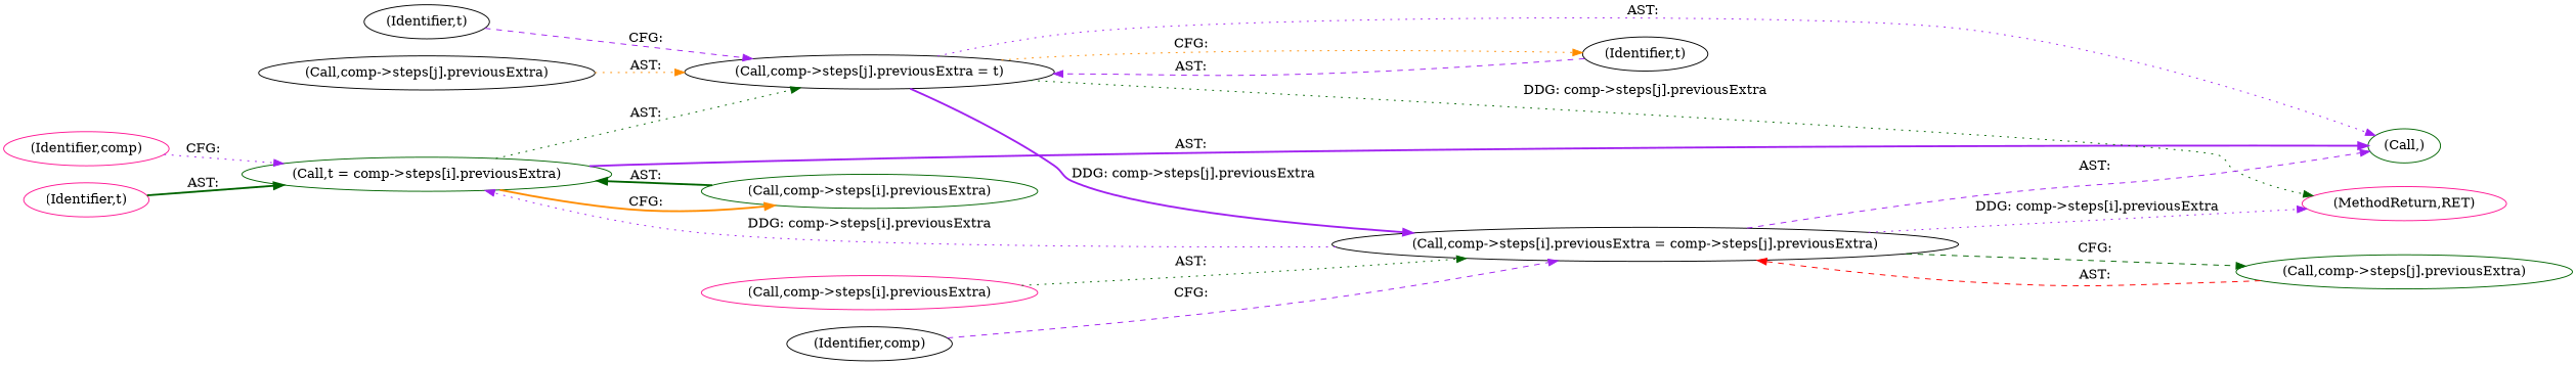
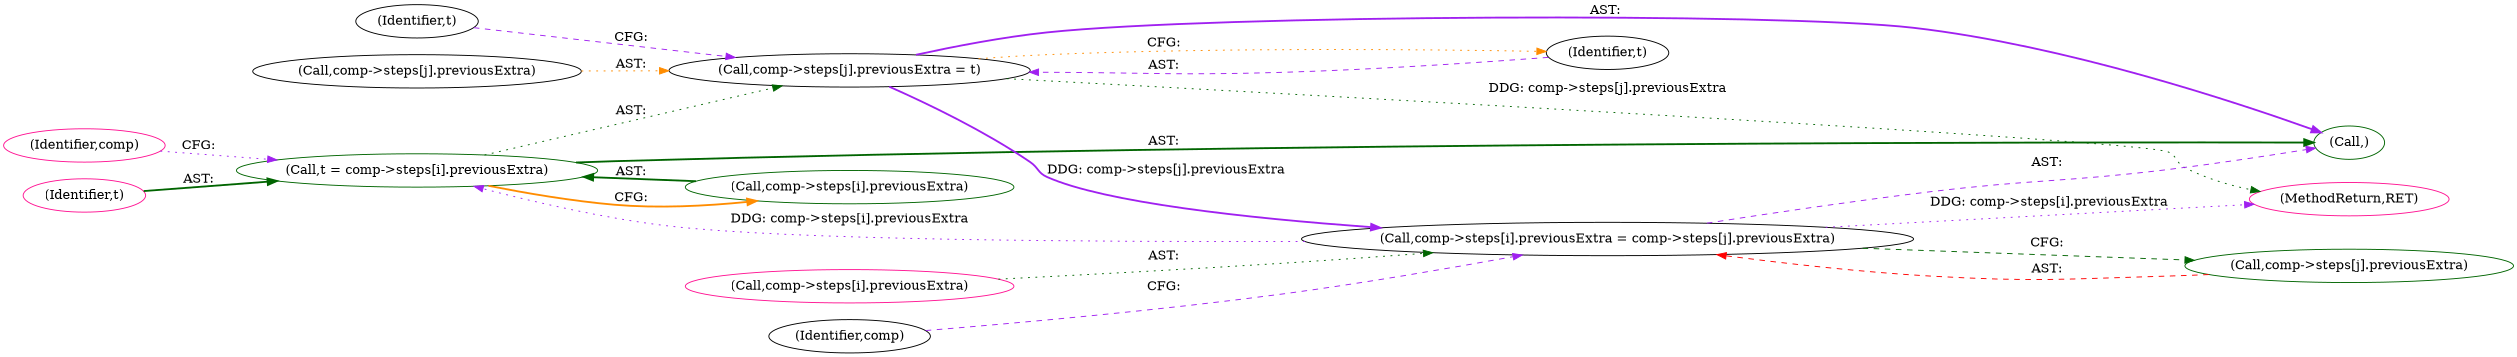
  digraph {
    rankdir=LR
    node [color=black]
    edge [color=purple style=dotted]
    n1 [color=darkgreen label="(Call,t = comp->steps[i].previousExtra)"]
    n2 [label="(Call,comp->steps[j].previousExtra = t)"]
    n3 [color=darkgreen label="(Call,)"]
    n4 [color=darkgreen label="(Call,comp->steps[i].previousExtra)"]
    n5 [label="(Call,comp->steps[i].previousExtra = comp->steps[j].previousExtra)"]
    n6 [color=deeppink label="(MethodReturn,RET)"]
    n7 [label="(Identifier,t)"]
    n8 [color=darkgreen label="(Call,comp->steps[j].previousExtra)"]
    n9 [color=deeppink label="(Identifier,comp)"]
    n10 [color=deeppink label="(Call,comp->steps[i].previousExtra)"]
    n11 [label="(Identifier,t)"]
    n12 [label="(Call,comp->steps[j].previousExtra)"]
    n13 [label="(Identifier,comp)"]
    n14 [color=deeppink label="(Identifier,t)"]
    n1 -> n2 [color=darkgreen label="AST: "]
-   n1 -> n3 [label="AST: " style=bold]
+   n1 -> n3 [color=darkgreen label="AST: " style=bold]
    n1 -> n4 [color=darkorange label="CFG: " style=bold]
-   n2 -> n3 [label="AST: "]
+   n2 -> n3 [label="AST: " style=bold]
    n2 -> n5 [label="DDG: comp->steps[j].previousExtra" style=bold]
    n2 -> n6 [color=darkgreen label="DDG: comp->steps[j].previousExtra"]
    n2 -> n7 [color=darkorange label="CFG: "]
    n4 -> n1 [color=darkgreen label="AST: " style=bold]
    n5 -> n1 [label="DDG: comp->steps[i].previousExtra"]
    n5 -> n3 [label="AST: " style=dashed]
    n5 -> n6 [label="DDG: comp->steps[i].previousExtra"]
    n5 -> n8 [color=darkgreen label="CFG: " style=dashed]
    n7 -> n2 [label="AST: " style=dashed]
    n8 -> n5 [color=red label="AST: " style=dashed]
    n9 -> n1 [label="CFG: "]
    n10 -> n5 [color=darkgreen label="AST: "]
    n11 -> n2 [label="CFG: " style=dashed]
    n12 -> n2 [color=darkorange label="AST: "]
    n13 -> n5 [label="CFG: " style=dashed]
    n14 -> n1 [color=darkgreen label="AST: " style=bold]
  }
